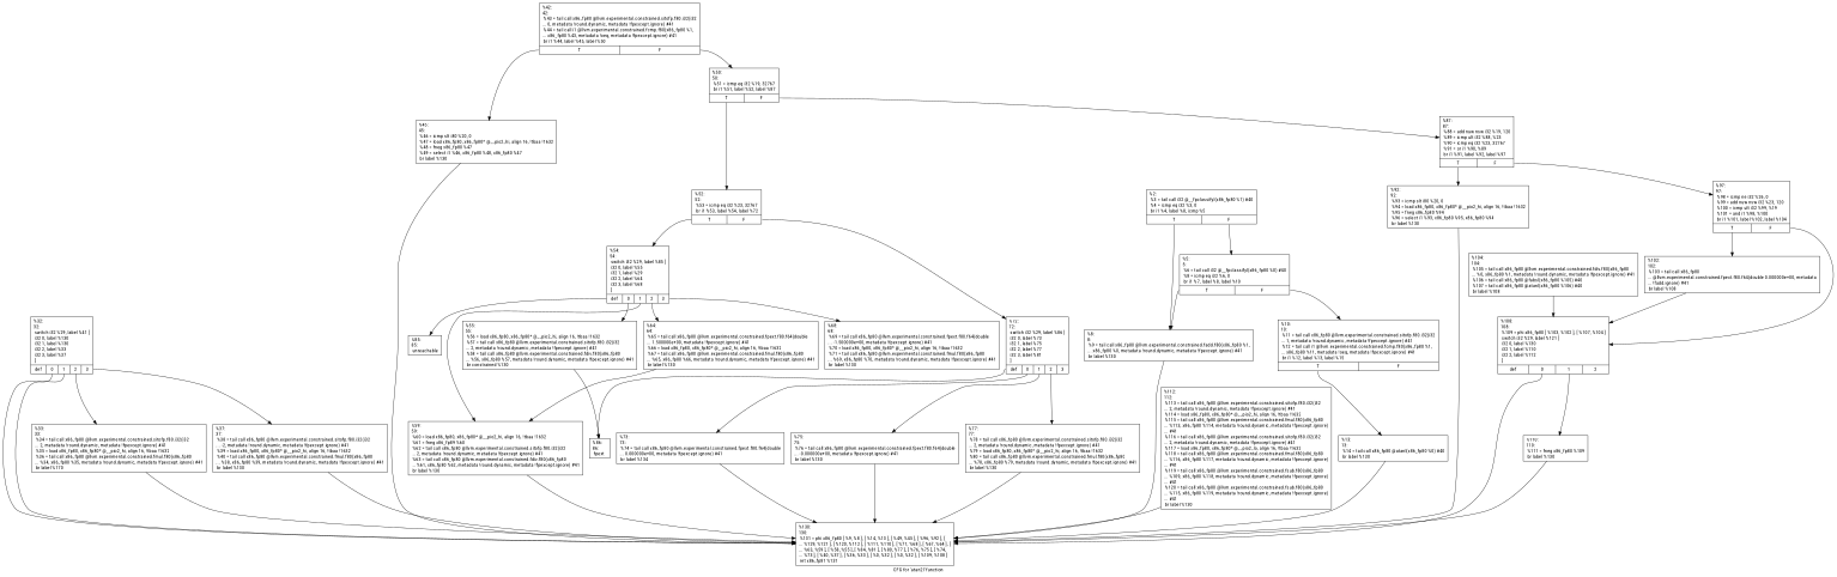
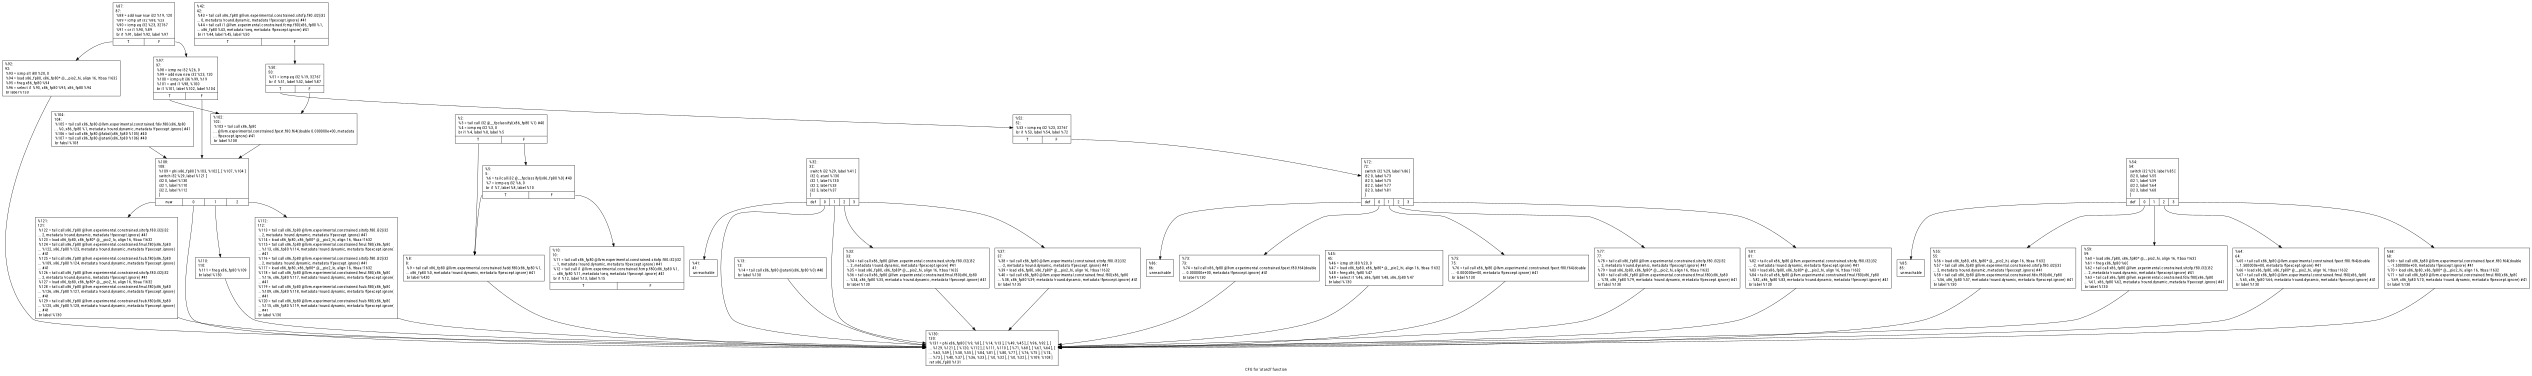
  digraph {
    fontname="Roboto Condensed"
    label="CFG for 'atan2l' function"
    node [fontname="Roboto Condensed" shape=record]
    edge [fontname="Roboto Condensed"]
-   n1 [label="{%2:\l  %3 = tail call i32 @__fpclassifyl(x86_fp80 %1) #40\l  %4 = icmp eq i32 %3, 0\l  br i1 %4, label %8, icmp %5\l|{<s0>T|<s1>F}}"]
-   n2 [label="{%8:\l8:                                                \l  %9 = tail call x86_fp80 @llvm.experimental.constrained.fadd.f80(x86_fp80 %1,\l... x86_fp80 %0, metadata !round.dynamic, metadata !fpexcept.ignore) #41\l  br label %130\l}"]
-   n3 [label="{%5:\l5:                                                \l  %6 = tail call i32 @__fpclassifyl(x86_fp80 %0) #40\l  %8 = icmp eq i32 %6, 0\l  br i1 %7, label %8, label %10\l|{<s0>T|<s1>F}}"]
-   n4 [label="{%130:\l130:                                              \l  %131 = phi x86_fp80 [ %9, %8 ], [ %14, %13 ], [ %49, %45 ], [ %96, %92 ], [\l... %129, %121 ], [ %120, %112 ], [ %111, %110 ], [ %71, %68 ], [ %67, %64 ], [\l... %63, %59 ], [ %58, %55 ], [ %84, %81 ], [ %80, %77 ], [ %76, %75 ], [ %74,\l... %73 ], [ %40, %37 ], [ %36, %33 ], [ %0, %32 ], [ %0, %32 ], [ %109, %108 ]\l  ret x86_fp81 %131\l}"]
+   n1 [label="{%2:\l  %3 = tail call i32 @__fpclassifyl(x86_fp80 %1) #40\l  %4 = icmp eq i32 %3, 0\l  br i1 %4, label %8, label %5\l|{<s0>T|<s1>F}}"]
+   n2 [label="{%8:\l8:                                                \l  %9 = tail call x86_fp80 @llvm.experimental.constrained.fadd.f80(x86_fp80 %1,\l... x86_fp80 %0, metadata !round.dynamic, metadata !fpexcept.ignore) #41\l  br label %430\l}"]
+   n3 [label="{%5:\l5:                                                \l  %6 = tail call i32 @__fpclassifyl(x86_fp80 %0) #40\l  %7 = icmp eq i32 %6, 0\l  br i1 %7, label %8, label %10\l|{<s0>T|<s1>F}}"]
+   n4 [label="{%130:\l130:                                              \l  %131 = phi x86_fp80 [ %9, %8 ], [ %14, %13 ], [ %49, %45 ], [ %96, %92 ], [\l... %129, %121 ], [ %120, %112 ], [ %111, %110 ], [ %71, %68 ], [ %67, %64 ], [\l... %63, %59 ], [ %58, %55 ], [ %84, %81 ], [ %80, %77 ], [ %76, %75 ], [ %74,\l... %73 ], [ %40, %37 ], [ %36, %33 ], [ %0, %32 ], [ %0, %32 ], [ %109, %108 ]\l  ret x86_fp80 %131\l}"]
    n5 [label="{%10:\l10:                                               \l  %11 = tail call x86_fp80 @llvm.experimental.constrained.sitofp.f80.i32(i32\l... 1, metadata !round.dynamic, metadata !fpexcept.ignore) #41\l  %12 = tail call i1 @llvm.experimental.constrained.fcmp.f80(x86_fp80 %1,\l... x86_fp80 %11, metadata !oeq, metadata !fpexcept.ignore) #41\l  br i1 %12, label %13, label %15\l|{<s0>T|<s1>F}}"]
    n6 [label="{%13:\l13:                                               \l  %14 = tail call x86_fp80 @atanl(x86_fp80 %0) #40\l  br label %130\l}"]
-   n7 [label="{%32:\l32:                                               \l  switch i32 %29, label %41 [\l    i32 0, label %130\l    i32 1, label %130\l    i32 2, label %33\l    i32 3, label %37\l  ]\l|{<s0>def|<s1>0|<s2>1|<s3>2|<s4>3}}"]
-   n9 [label="{%33:\l33:                                               \l  %34 = tail call x86_fp80 @llvm.experimental.constrained.sitofp.f80.i32(i32\l... 2, metadata !round.dynamic, metadata !fpexcept.ignore) #41\l  %35 = load x86_fp80, x86_fp80* @__pio2_hi, align 16, !tbaa !1632\l  %36 = tail call x86_fp80 @llvm.experimental.constrained.fmul.f80(x86_fp80\l... %34, x86_fp80 %35, metadata !round.dynamic, metadata !fpexcept.ignore) #41\l  br label %170\l}"]
-   n10 [label="{%37:\l37:                                               \l  %38 = tail call x86_fp80 @llvm.experimental.constrained.sitofp.f80.i32(i32\l... -2, metadata !round.dynamic, metadata !fpexcept.ignore) #41\l  %39 = load x86_fp80, x86_fp80* @__pio2_hi, align 16, !tbaa !1632\l  %40 = tail call x86_fp80 @llvm.experimental.constrained.fmul.f80(x86_fp80\l... %38, x86_fp80 %39, metadata !round.dynamic, metadata !fpexcept.ignore) #41\l  br label %130\l}"]
+   n7 [label="{%32:\l32:                                               \l  switch i32 %29, label %41 [\l    i32 0, atanl %130\l    i32 1, label %130\l    i32 2, label %33\l    i32 3, label %37\l  ]\l|{<s0>def|<s1>0|<s2>1|<s3>2|<s4>3}}"]
+   n8 [label="{%41:\l41:                                               \l  unreachable\l}"]
+   n9 [label="{%33:\l33:                                               \l  %34 = tail call x86_fp80 @llvm.experimental.constrained.sitofp.f80.i32(i32\l... 2, metadata !round.dynamic, metadata !fpexcept.ignore) #41\l  %35 = load x86_fp80, x86_fp80* @__pio2_hi, align 16, !tbaa !1632\l  %36 = tail call x86_fp80 @llvm.experimental.constrained.fmul.f80(x86_fp80\l... %34, x86_fp80 %35, metadata !round.dynamic, metadata !fpexcept.ignore) #41\l  br label %130\l}"]
+   n10 [label="{%37:\l37:                                               \l  %38 = tail call x86_fp80 @llvm.experimental.constrained.sitofp.f80.i32(i32\l... -2, metadata !round.dynamic, metadata !fpexcept.ignore) #41\l  %39 = load x86_fp80, x86_fp80* @__pio2_hi, align 16, !tbaa !1632\l  %40 = tail call x86_fp80 @llvm.experimental.constrained.fmul.f80(x86_fp80\l... %38, x86_fp80 %39, metadata !round.dynamic, metadata !fpexcept.ignore) #41\l  br label %135\l}"]
    n11 [label="{%42:\l42:                                               \l  %43 = tail call x86_fp80 @llvm.experimental.constrained.sitofp.f80.i32(i32\l... 0, metadata !round.dynamic, metadata !fpexcept.ignore) #41\l  %44 = tail call i1 @llvm.experimental.constrained.fcmp.f80(x86_fp80 %1,\l... x86_fp80 %43, metadata !oeq, metadata !fpexcept.ignore) #41\l  br i1 %44, label %45, label %50\l|{<s0>T|<s1>F}}"]
    n12 [label="{%45:\l45:                                               \l  %46 = icmp slt i80 %20, 0\l  %47 = load x86_fp80, x86_fp80* @__pio2_hi, align 16, !tbaa !1632\l  %48 = fneg x86_fp80 %47\l  %49 = select i1 %46, x86_fp80 %48, x86_fp80 %47\l  br label %130\l}"]
    n13 [label="{%50:\l50:                                               \l  %51 = icmp eq i32 %19, 32767\l  br i1 %51, label %52, label %87\l|{<s0>T|<s1>F}}"]
    n14 [label="{%52:\l52:                                               \l  %53 = icmp eq i32 %23, 32767\l  br i1 %53, label %54, label %72\l|{<s0>T|<s1>F}}"]
    n15 [label="{%87:\l87:                                               \l  %88 = add nuw nsw i32 %19, 120\l  %89 = icmp ult i32 %88, %23\l  %90 = icmp eq i32 %23, 32767\l  %91 = or i1 %90, %89\l  br i1 %91, label %92, label %97\l|{<s0>T|<s1>F}}"]
-   n16 [label="{%54:\l54:                                               \l  switch i32 %29, label %85 [\l    i32 0, label %55\l    i32 1, label %29\l    i32 2, label %64\l    i32 3, label %68\l  ]\l|{<s0>def|<s1>0|<s2>1|<s3>2|<s4>3}}"]
-   n17 [label="{%72:\l72:                                               \l  switch i32 %29, label %86 [\l    i32 0, label %73\l    i32 1, label %75\l    i32 2, label %77\l    i32 3, label %81\l  ]\l|{<s0>def|<s1>0|<s2>1|<s3>2|<s4>3}}"]
+   n16 [label="{%54:\l54:                                               \l  switch i32 %29, label %85 [\l    i32 0, label %55\l    i32 1, label %59\l    i32 2, label %64\l    i32 3, label %68\l  ]\l|{<s0>def|<s1>0|<s2>1|<s3>2|<s4>3}}"]
+   n17 [label="{%72:\l72:                                               \l  switch i32 %29, label %86 [\l    i32 0, label %73\l    i32 3, label %75\l    i32 2, label %77\l    i32 3, label %81\l  ]\l|{<s0>def|<s1>0|<s2>1|<s3>2|<s4>3}}"]
    n18 [label="{%92:\l92:                                               \l  %93 = icmp slt i80 %20, 0\l  %94 = load x86_fp80, x86_fp80* @__pio2_hi, align 16, !tbaa !1632\l  %95 = fneg x86_fp80 %94\l  %96 = select i1 %93, x86_fp80 %95, x86_fp80 %94\l  br label %130\l}"]
-   n19 [label="{%97:\l97:                                               \l  %98 = icmp ne i32 %26, 0\l  %99 = add nuw nsw i32 %23, 120\l  %100 = icmp ult i32 %99, %19\l  %101 = and i1 %98, %100\l  br i1 %101, label %102, label %104\l|{<s0>T|<s1>F}}"]
+   n19 [label="{%97:\l97:                                               \l  %98 = icmp ne i32 %26, 0\l  %99 = add nuw nsw i32 %23, 120\l  %100 = icmp ult i36 %99, %19\l  %101 = and i1 %98, %100\l  br i1 %101, label %102, label %104\l|{<s0>T|<s1>F}}"]
    n20 [label="{%85:\l85:                                               \l  unreachable\l}"]
-   n21 [label="{%55:\l55:                                               \l  %56 = load x86_fp80, x86_fp80* @__pio2_hi, align 16, !tbaa !1632\l  %57 = tail call x86_fp80 @llvm.experimental.constrained.sitofp.f80.i32(i32\l... 2, metadata !round.dynamic, metadata !fpexcept.ignore) #41\l  %58 = tail call x86_fp80 @llvm.experimental.constrained.fdiv.f80(x86_fp80\l... %56, x86_fp80 %57, metadata !round.dynamic, metadata !fpexcept.ignore) #41\l  br constrained %130\l}"]
-   n22 [label="{%59:\l59:                                               \l  %60 = load x86_fp80, x86_fp80* @__pio2_hi, align 16, !tbaa !1632\l  %61 = fneg x86_fp89 %60\l  %62 = tail call x86_fp80 @llvm.experimental.constrained.sitofp.f80.i32(i32\l... 2, metadata !round.dynamic, metadata !fpexcept.ignore) #41\l  %63 = tail call x86_fp80 @llvm.experimental.constrained.fdiv.f80(x86_fp80\l... %61, x86_fp80 %62, metadata !round.dynamic, metadata !fpexcept.ignore) #41\l  br label %130\l}"]
+   n21 [label="{%55:\l55:                                               \l  %56 = load x86_fp80, x86_fp80* @__pio2_hi, align 16, !tbaa !1632\l  %57 = tail call x86_fp80 @llvm.experimental.constrained.sitofp.f80.i32(i32\l... 2, metadata !round.dynamic, metadata !fpexcept.ignore) #41\l  %58 = tail call x86_fp80 @llvm.experimental.constrained.fdiv.f80(x86_fp80\l... %56, x86_fp80 %57, metadata !round.dynamic, metadata !fpexcept.ignore) #41\l  br label %130\l}"]
+   n22 [label="{%59:\l59:                                               \l  %60 = load x86_fp80, x86_fp80* @__pio2_hi, align 16, !tbaa !1632\l  %61 = fneg x86_fp80 %60\l  %62 = tail call x86_fp80 @llvm.experimental.constrained.sitofp.f80.i32(i32\l... 2, metadata !round.dynamic, metadata !fpexcept.ignore) #41\l  %63 = tail call x86_fp80 @llvm.experimental.constrained.fdiv.f80(x86_fp80\l... %61, x86_fp80 %62, metadata !round.dynamic, metadata !fpexcept.ignore) #41\l  br label %130\l}"]
    n23 [label="{%64:\l64:                                               \l  %65 = tail call x86_fp80 @llvm.experimental.constrained.fpext.f80.f64(double\l... 1.500000e+00, metadata !fpexcept.ignore) #41\l  %66 = load x86_fp80, x86_fp80* @__pio2_hi, align 16, !tbaa !1632\l  %67 = tail call x86_fp80 @llvm.experimental.constrained.fmul.f80(x86_fp80\l... %65, x86_fp80 %66, metadata !round.dynamic, metadata !fpexcept.ignore) #41\l  br label %130\l}"]
    n24 [label="{%68:\l68:                                               \l  %69 = tail call x86_fp80 @llvm.experimental.constrained.fpext.f80.f64(double\l... -1.500000e+00, metadata !fpexcept.ignore) #41\l  %70 = load x86_fp80, x86_fp80* @__pio2_hi, align 16, !tbaa !1632\l  %71 = tail call x86_fp80 @llvm.experimental.constrained.fmul.f80(x86_fp80\l... %69, x86_fp80 %70, metadata !round.dynamic, metadata !fpexcept.ignore) #41\l  br label %130\l}"]
-   n25 [label="{%86:\l86:                                               \l  fpext\l}"]
-   n26 [label="{%73:\l73:                                               \l  %74 = tail call x86_fp80 @llvm.experimental.constrained.fpext.f80.f64(double\l... 0.000000e+00, metadata !fpexcept.ignore) #41\l  br label %134\l}"]
+   n25 [label="{%86:\l86:                                               \l  unreachable\l}"]
+   n26 [label="{%73:\l73:                                               \l  %74 = tail call x86_fp80 @llvm.experimental.constrained.fpext.f80.f64(double\l... 0.000000e+00, metadata !fpexcept.ignore) #41\l  br label %130\l}"]
    n27 [label="{%75:\l75:                                               \l  %76 = tail call x86_fp80 @llvm.experimental.constrained.fpext.f80.f64(double\l... -0.000000e+00, metadata !fpexcept.ignore) #41\l  br label %130\l}"]
-   n28 [label="{%77:\l77:                                               \l  %78 = tail call x86_fp80 @llvm.experimental.constrained.sitofp.f80.i32(i32\l... 2, metadata !round.dynamic, metadata !fpexcept.ignore) #41\l  %79 = load x86_fp80, x86_fp80* @__pio2_hi, align 16, !tbaa !1632\l  %80 = tail call x86_fp80 @llvm.experimental.constrained.fmul.f80(x86_fp80\l... %78, x86_fp80 %79, metadata !round.dynamic, metadata !fpexcept.ignore) #41\l  br label %130\l}"]
-   n30 [label="{%102:\l102:                                              \l  %103 = tail call x86_fp80\l... @llvm.experimental.constrained.fpext.f80.f64(double 0.000000e+00, metadata\l... !fadd.ignore) #41\l  br label %108\l}"]
-   n31 [label="{%108:\l108:                                              \l  %109 = phi x86_fp80 [ %103, %102 ], [ %107, %104 ]\l  switch i32 %29, label %121 [\l    i32 0, label %130\l    i32 1, label %110\l    i32 2, label %112\l  ]\l|{<s0>def|<s1>0|<s2>1|<s3>2}}"]
-   n32 [label="{%104:\l104:                                              \l  %105 = tail call x86_fp80 @llvm.experimental.constrained.fdiv.f80(x86_fp80\l... %0, x86_fp80 %1, metadata !round.dynamic, metadata !fpexcept.ignore) #41\l  %106 = tail call x86_fp80 @fabsl(x86_fp80 %105) #40\l  %107 = tail call x86_fp80 @atanl(x86_fp80 %106) #40\l  br label %108\l}"]
+   n28 [label="{%77:\l77:                                               \l  %78 = tail call x86_fp80 @llvm.experimental.constrained.sitofp.f80.i32(i32\l... 2, metadata !round.dynamic, metadata !fpexcept.ignore) #41\l  %79 = load x86_fp80, x86_fp80* @__pio2_hi, align 16, !tbaa !1632\l  %80 = tail call x86_fp80 @llvm.experimental.constrained.fmul.f80(x86_fp80\l... %78, x86_fp80 %79, metadata !round.dynamic, metadata !fpexcept.ignore) #41\l  br fabsl %130\l}"]
+   n29 [label="{%81:\l81:                                               \l  %82 = tail call x86_fp80 @llvm.experimental.constrained.sitofp.f80.i32(i32\l... -2, metadata !round.dynamic, metadata !fpexcept.ignore) #41\l  %83 = load x86_fp80, x86_fp80* @__pio2_hi, align 16, !tbaa !1632\l  %84 = tail call x86_fp80 @llvm.experimental.constrained.fmul.f80(x86_fp80\l... %82, x86_fp80 %83, metadata !round.dynamic, metadata !fpexcept.ignore) #41\l  br label %130\l}"]
+   n30 [label="{%102:\l102:                                              \l  %103 = tail call x86_fp80\l... @llvm.experimental.constrained.fpext.f80.f64(double 0.000000e+00, metadata\l... !fpexcept.ignore) #41\l  br label %108\l}"]
+   n31 [label="{%108:\l108:                                              \l  %109 = phi x86_fp80 [ %103, %102 ], [ %107, %104 ]\l  switch i32 %29, label %121 [\l    i32 0, label %130\l    i32 1, label %110\l    i32 2, label %112\l  ]\l|{<s0>nuw|<s1>0|<s2>1|<s3>2}}"]
+   n32 [label="{%104:\l104:                                              \l  %105 = tail call x86_fp80 @llvm.experimental.constrained.fdiv.f80(x86_fp80\l... %0, x86_fp80 %1, metadata !round.dynamic, metadata !fpexcept.ignore) #41\l  %106 = tail call x86_fp80 @fabsl(x86_fp80 %105) #40\l  %107 = tail call x86_fp80 @atanl(x86_fp80 %106) #40\l  br fabsl %108\l}"]
+   n33 [label="{%121:\l121:                                              \l  %122 = tail call x86_fp80 @llvm.experimental.constrained.sitofp.f80.i32(i32\l... 2, metadata !round.dynamic, metadata !fpexcept.ignore) #41\l  %123 = load x86_fp80, x86_fp80* @__pio2_lo, align 16, !tbaa !1632\l  %124 = tail call x86_fp80 @llvm.experimental.constrained.fmul.f80(x86_fp80\l... %122, x86_fp80 %123, metadata !round.dynamic, metadata !fpexcept.ignore)\l... #41\l  %125 = tail call x86_fp80 @llvm.experimental.constrained.fsub.f80(x86_fp80\l... %109, x86_fp80 %124, metadata !round.dynamic, metadata !fpexcept.ignore)\l... #41\l  %126 = tail call x86_fp80 @llvm.experimental.constrained.sitofp.f80.i32(i32\l... 2, metadata !round.dynamic, metadata !fpexcept.ignore) #41\l  %127 = load x86_fp80, x86_fp80* @__pio2_hi, align 16, !tbaa !1632\l  %128 = tail call x86_fp80 @llvm.experimental.constrained.fmul.f80(x86_fp80\l... %126, x86_fp80 %127, metadata !round.dynamic, metadata !fpexcept.ignore)\l... #41\l  %129 = tail call x86_fp80 @llvm.experimental.constrained.fsub.f80(x86_fp80\l... %125, x86_fp80 %128, metadata !round.dynamic, metadata !fpexcept.ignore)\l... #41\l  br label %130\l}"]
    n34 [label="{%110:\l110:                                              \l  %111 = fneg x86_fp80 %109\l  br label %130\l}"]
    n35 [label="{%112:\l112:                                              \l  %113 = tail call x86_fp80 @llvm.experimental.constrained.sitofp.f80.i32(i32\l... 2, metadata !round.dynamic, metadata !fpexcept.ignore) #41\l  %114 = load x86_fp80, x86_fp80* @__pio2_hi, align 16, !tbaa !1632\l  %115 = tail call x86_fp80 @llvm.experimental.constrained.fmul.f80(x86_fp80\l... %113, x86_fp80 %114, metadata !round.dynamic, metadata !fpexcept.ignore)\l... #41\l  %116 = tail call x86_fp80 @llvm.experimental.constrained.sitofp.f80.i32(i32\l... 2, metadata !round.dynamic, metadata !fpexcept.ignore) #41\l  %117 = load x86_fp80, x86_fp80* @__pio2_lo, align 16, !tbaa !1632\l  %118 = tail call x86_fp80 @llvm.experimental.constrained.fmul.f80(x86_fp80\l... %116, x86_fp80 %117, metadata !round.dynamic, metadata !fpexcept.ignore)\l... #41\l  %119 = tail call x86_fp80 @llvm.experimental.constrained.fsub.f80(x86_fp80\l... %109, x86_fp80 %118, metadata !round.dynamic, metadata !fpexcept.ignore)\l... #41\l  %120 = tail call x86_fp80 @llvm.experimental.constrained.fsub.f80(x86_fp80\l... %115, x86_fp80 %119, metadata !round.dynamic, metadata !fpexcept.ignore)\l... #41\l  br label %130\l}"]
    n1 -> n2 [tailport=s0]
    n1 -> n3 [tailport=s1]
    n2 -> n4
    n3 -> n2 [tailport=s0]
    n3 -> n5 [tailport=s1]
-   n5 -> n6 [tailport=s0]
    n6 -> n4
    n7 -> n4 [tailport=s1]
    n7 -> n4 [tailport=s2]
+   n7 -> n8 [tailport=s0]
    n7 -> n9 [tailport=s3]
    n7 -> n10 [tailport=s4]
    n9 -> n4
    n10 -> n4
-   n11 -> n12 [tailport=s0]
    n11 -> n13 [tailport=s1]
    n12 -> n4
    n13 -> n14 [tailport=s0]
-   n13 -> n15 [tailport=s1]
-   n14 -> n16 [tailport=s0]
+   n13 -> n30 [tailport=s1]
    n14 -> n17 [tailport=s1]
    n15 -> n18 [tailport=s0]
    n15 -> n19 [tailport=s1]
    n16 -> n20 [tailport=s0]
    n16 -> n21 [tailport=s1]
    n16 -> n22 [tailport=s2]
    n16 -> n23 [tailport=s3]
    n16 -> n24 [tailport=s4]
    n17 -> n25 [tailport=s0]
    n17 -> n26 [tailport=s1]
    n17 -> n27 [tailport=s2]
    n17 -> n28 [tailport=s3]
+   n17 -> n29 [tailport=s4]
    n18 -> n4
    n19 -> n30 [tailport=s0]
    n19 -> n31 [tailport=s1]
-   n21 -> n25
+   n21 -> n4
    n22 -> n4
-   n23 -> n22
+   n23 -> n4
+   n24 -> n4
    n26 -> n4
    n27 -> n4
    n28 -> n4
+   n29 -> n4
    n30 -> n31
    n31 -> n4 [tailport=s1]
+   n31 -> n33 [tailport=s0]
    n31 -> n34 [tailport=s2]
+   n31 -> n35 [tailport=s3]
    n32 -> n31
+   n33 -> n4
    n34 -> n4
    n35 -> n4
  }
